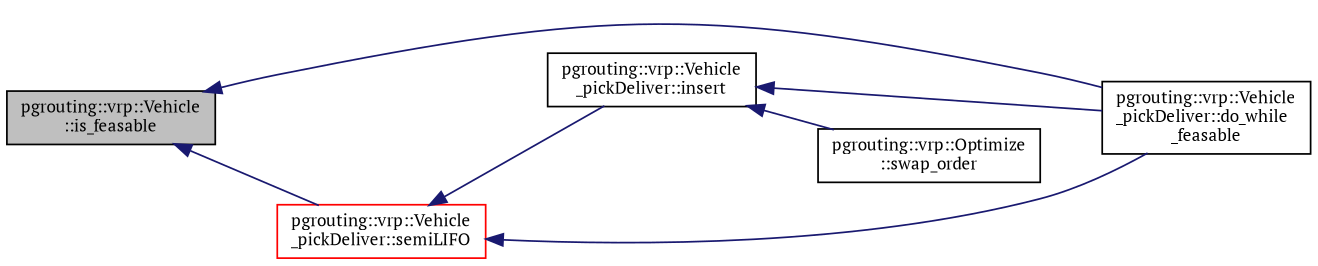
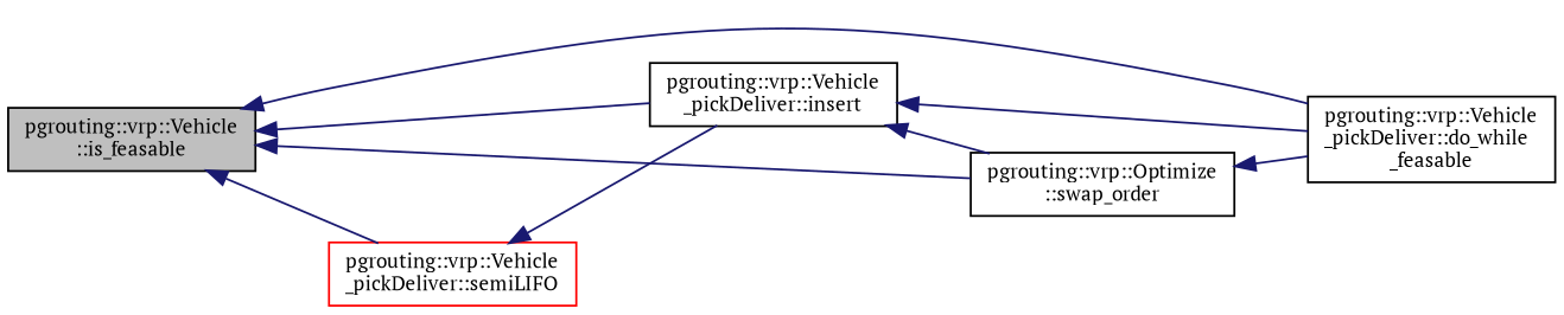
  digraph {
    fontname="PT Serif"
    rankdir=LR
    node [color=black fillcolor=white fontname="PT Serif" fontsize=10 shape=record style=filled]
    edge [color=midnightblue dir=back fontname="PT Serif" fontsize=10 labelfontname=Helvetica labelfontsize=10 style=solid]
    n1 [fillcolor=grey75 fontcolor=black height=0.2 label="pgrouting::vrp::Vehicle\l::is_feasable" width=0.4]
    n2 [height=0.2 label="pgrouting::vrp::Vehicle\l_pickDeliver::do_while\l_feasable" width=0.4]
    n3 [height=0.2 label="pgrouting::vrp::Vehicle\l_pickDeliver::insert" width=0.4]
    n4 [height=0.2 label="pgrouting::vrp::Optimize\l::swap_order" width=0.4]
    n5 [color=red height=0.2 label="pgrouting::vrp::Vehicle\l_pickDeliver::semiLIFO" width=0.4]
    n1 -> n2
+   n1 -> n3
+   n1 -> n4
    n1 -> n5
    n3 -> n2
    n3 -> n4
-   n5 -> n2
+   n4 -> n2
    n5 -> n3
  }
